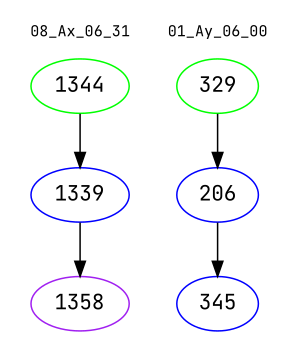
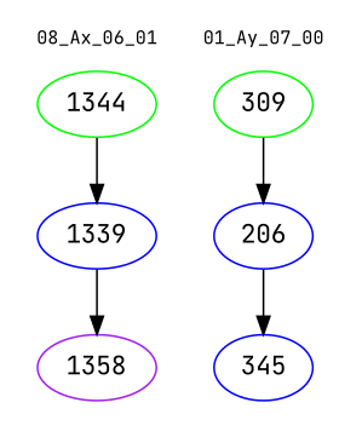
  digraph {
    fontname="JetBrains Mono"
    node [color=blue fontname="JetBrains Mono"]
    edge [color=black fontname="JetBrains Mono"]
    n1 [color=green label=1344]
    n2 [label=1339]
    n3 [color=purple label=1358]
-   n4 [color=green label=329]
+   n4 [color=green label=309]
    n5 [label=206]
    n6 [label=345]
    subgraph cluster_1 {
      color=white
      fontsize=10
-     label="08_Ax_06_31"
+     label="08_Ax_06_01"
      n1
      n2
      n3
    }
    subgraph cluster_2 {
      color=white
      fontsize=10
-     label="01_Ay_06_00"
+     label="01_Ay_07_00"
      n4
      n5
      n6
    }
    n1 -> n2
    n2 -> n3
    n4 -> n5
    n5 -> n6
  }
